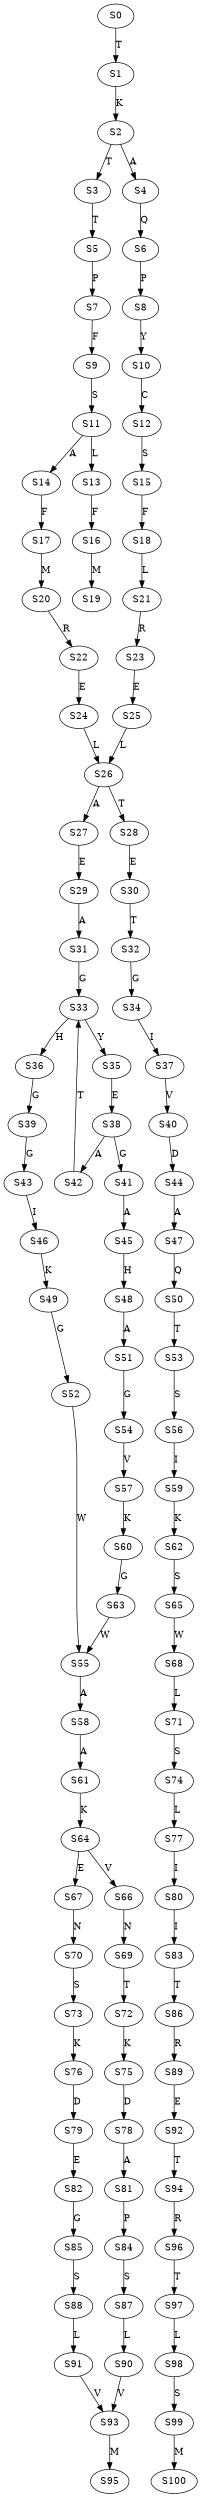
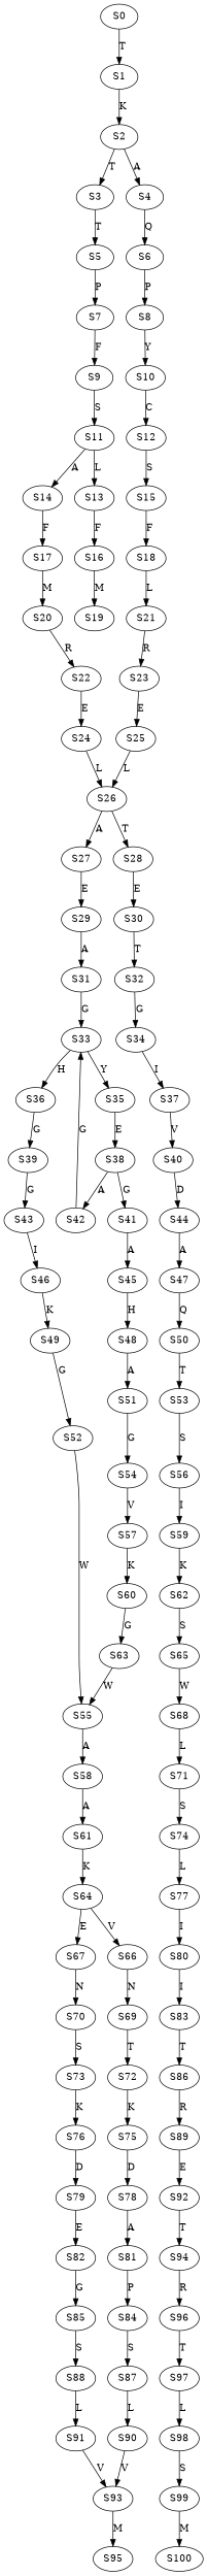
  strict digraph {
    S0
    S1
    S2
    S3
    S4
    S5
    S6
    S7
    S8
    S9
    S10
    S11
    S12
    S13
    S14
    S15
    S16
    S17
    S18
    S19
    S20
    S21
    S22
    S23
    S24
    S25
    S26
    S27
    S28
    S29
    S30
    S31
    S32
    S33
    S34
    S35
    S36
    S37
    S38
    S39
    S40
    S41
    S42
    S43
    S44
    S45
    S46
    S47
    S48
    S49
    S50
    S51
    S52
    S53
    S54
    S55
    S56
    S57
    S58
    S59
    S60
    S61
    S62
    S63
    S64
    S65
    S66
    S67
    S68
    S69
    S70
    S71
    S72
    S73
    S74
    S75
    S76
    S77
    S78
    S79
    S80
    S81
    S82
    S83
    S84
    S85
    S86
    S87
    S88
    S89
    S90
    S91
    S92
    S93
    S94
    S95
    S96
    S97
    S98
    S99
    S100
    S0 -> S1 [label=T]
    S1 -> S2 [label=K]
    S2 -> S3 [label=T]
    S2 -> S4 [label=A]
    S3 -> S5 [label=T]
    S4 -> S6 [label=Q]
    S5 -> S7 [label=P]
    S6 -> S8 [label=P]
    S7 -> S9 [label=F]
    S8 -> S10 [label=Y]
    S9 -> S11 [label=S]
    S10 -> S12 [label=C]
    S11 -> S13 [label=L]
    S11 -> S14 [label=A]
    S12 -> S15 [label=S]
    S13 -> S16 [label=F]
    S14 -> S17 [label=F]
    S15 -> S18 [label=F]
    S16 -> S19 [label=M]
    S17 -> S20 [label=M]
    S18 -> S21 [label=L]
    S20 -> S22 [label=R]
    S21 -> S23 [label=R]
    S22 -> S24 [label=E]
    S23 -> S25 [label=E]
    S24 -> S26 [label=L]
    S25 -> S26 [label=L]
    S26 -> S27 [label=A]
    S26 -> S28 [label=T]
    S27 -> S29 [label=E]
    S28 -> S30 [label=E]
    S29 -> S31 [label=A]
    S30 -> S32 [label=T]
    S31 -> S33 [label=G]
    S32 -> S34 [label=G]
    S33 -> S35 [label=Y]
    S33 -> S36 [label=H]
    S34 -> S37 [label=I]
    S35 -> S38 [label=E]
    S36 -> S39 [label=G]
    S37 -> S40 [label=V]
    S38 -> S41 [label=G]
    S38 -> S42 [label=A]
    S39 -> S43 [label=G]
    S40 -> S44 [label=D]
    S41 -> S45 [label=A]
-   S42 -> S33 [label=T]
+   S42 -> S33 [label=G]
    S43 -> S46 [label=I]
    S44 -> S47 [label=A]
    S45 -> S48 [label=H]
    S46 -> S49 [label=K]
    S47 -> S50 [label=Q]
    S48 -> S51 [label=A]
    S49 -> S52 [label=G]
    S50 -> S53 [label=T]
    S51 -> S54 [label=G]
    S52 -> S55 [label=W]
    S53 -> S56 [label=S]
    S54 -> S57 [label=V]
    S55 -> S58 [label=A]
    S56 -> S59 [label=I]
    S57 -> S60 [label=K]
    S58 -> S61 [label=A]
    S59 -> S62 [label=K]
    S60 -> S63 [label=G]
    S61 -> S64 [label=K]
    S62 -> S65 [label=S]
    S63 -> S55 [label=W]
    S64 -> S66 [label=V]
    S64 -> S67 [label=E]
    S65 -> S68 [label=W]
    S66 -> S69 [label=N]
    S67 -> S70 [label=N]
    S68 -> S71 [label=L]
    S69 -> S72 [label=T]
    S70 -> S73 [label=S]
    S71 -> S74 [label=S]
    S72 -> S75 [label=K]
    S73 -> S76 [label=K]
    S74 -> S77 [label=L]
    S75 -> S78 [label=D]
    S76 -> S79 [label=D]
    S77 -> S80 [label=I]
    S78 -> S81 [label=A]
    S79 -> S82 [label=E]
    S80 -> S83 [label=I]
    S81 -> S84 [label=P]
    S82 -> S85 [label=G]
    S83 -> S86 [label=T]
    S84 -> S87 [label=S]
    S85 -> S88 [label=S]
    S86 -> S89 [label=R]
    S87 -> S90 [label=L]
    S88 -> S91 [label=L]
    S89 -> S92 [label=E]
    S90 -> S93 [label=V]
    S91 -> S93 [label=V]
    S92 -> S94 [label=T]
    S93 -> S95 [label=M]
    S94 -> S96 [label=R]
    S96 -> S97 [label=T]
    S97 -> S98 [label=L]
    S98 -> S99 [label=S]
    S99 -> S100 [label=M]
  }
